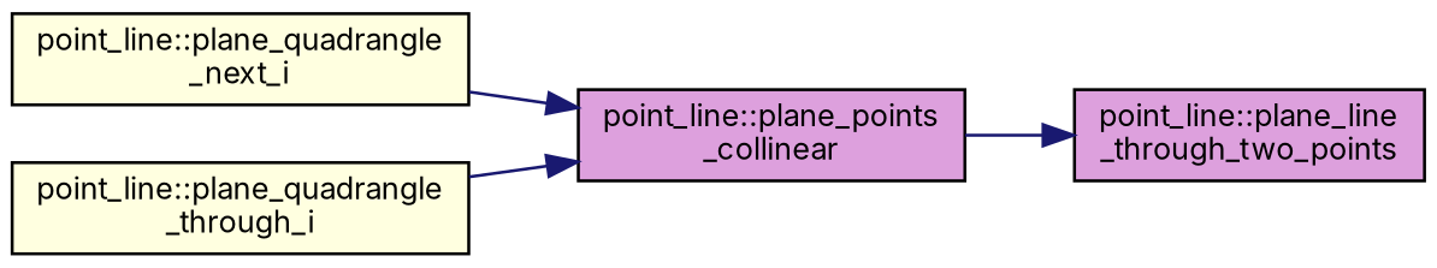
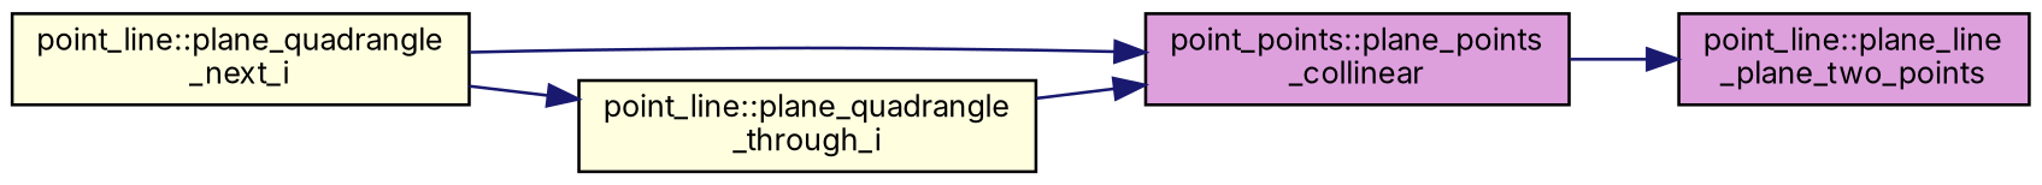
  digraph {
    fontname=Inter
    rankdir=LR
    node [color=black fillcolor=lightyellow fontname=Inter fontsize=10 shape=record style=filled]
    edge [color=midnightblue fontname=Inter fontsize=10 labelfontname=Helvetica labelfontsize=10 style=solid]
    n1 [height=0.2 label="point_line::plane_quadrangle\l_next_i" width=0.4]
-   n2 [fillcolor=plum height=0.2 label="point_line::plane_points\l_collinear" width=0.4]
+   n2 [fillcolor=plum height=0.2 label="point_points::plane_points\l_collinear" width=0.4]
    n3 [height=0.2 label="point_line::plane_quadrangle\l_through_i" width=0.4]
-   n4 [fillcolor=plum height=0.2 label="point_line::plane_line\l_through_two_points" width=0.4]
+   n4 [fillcolor=plum height=0.2 label="point_line::plane_line\l_plane_two_points" width=0.4]
    n1 -> n2
+   n1 -> n3
    n2 -> n4
    n3 -> n2
  }
